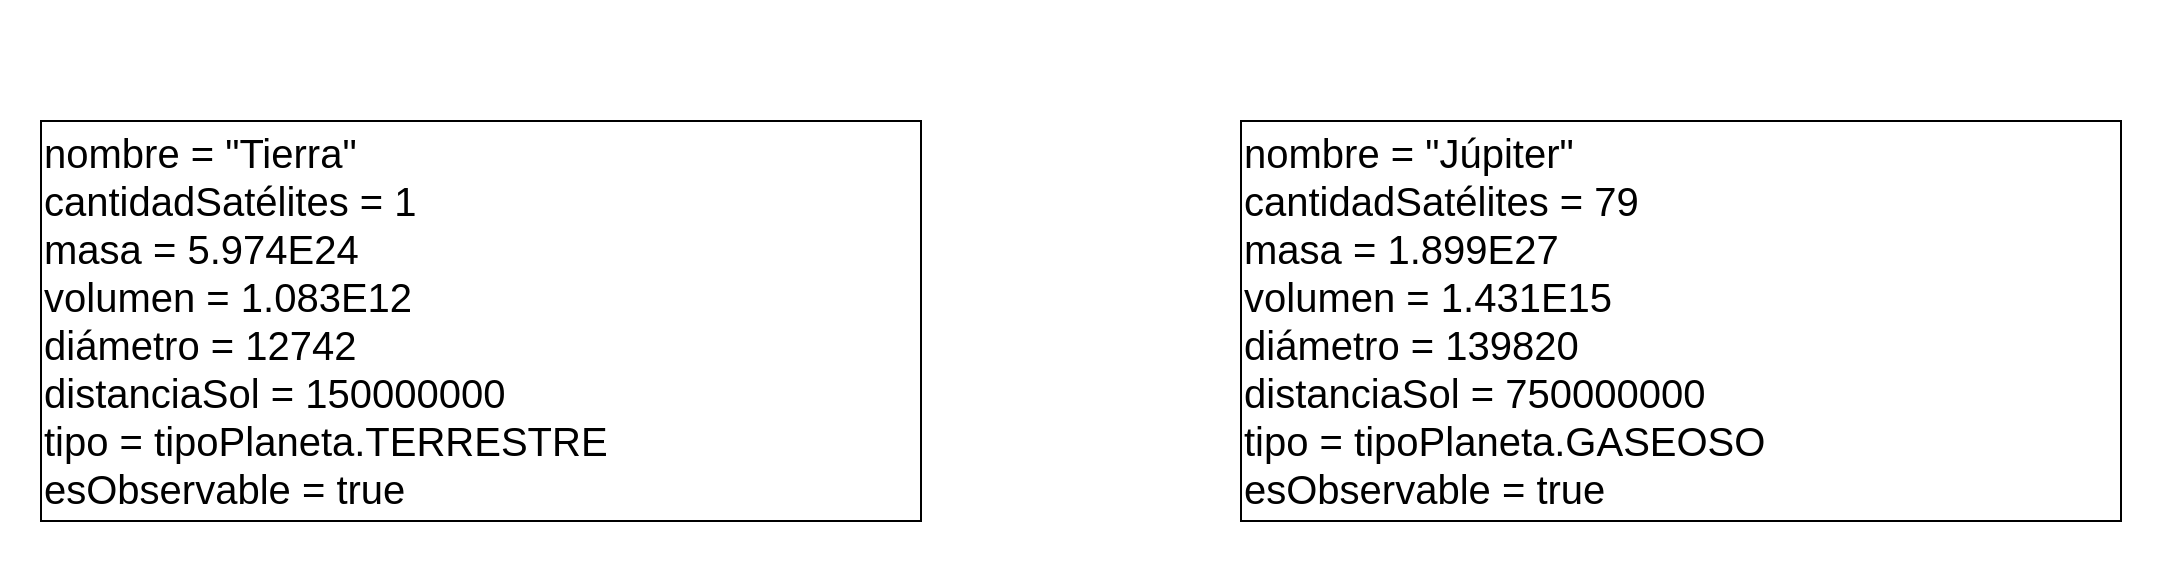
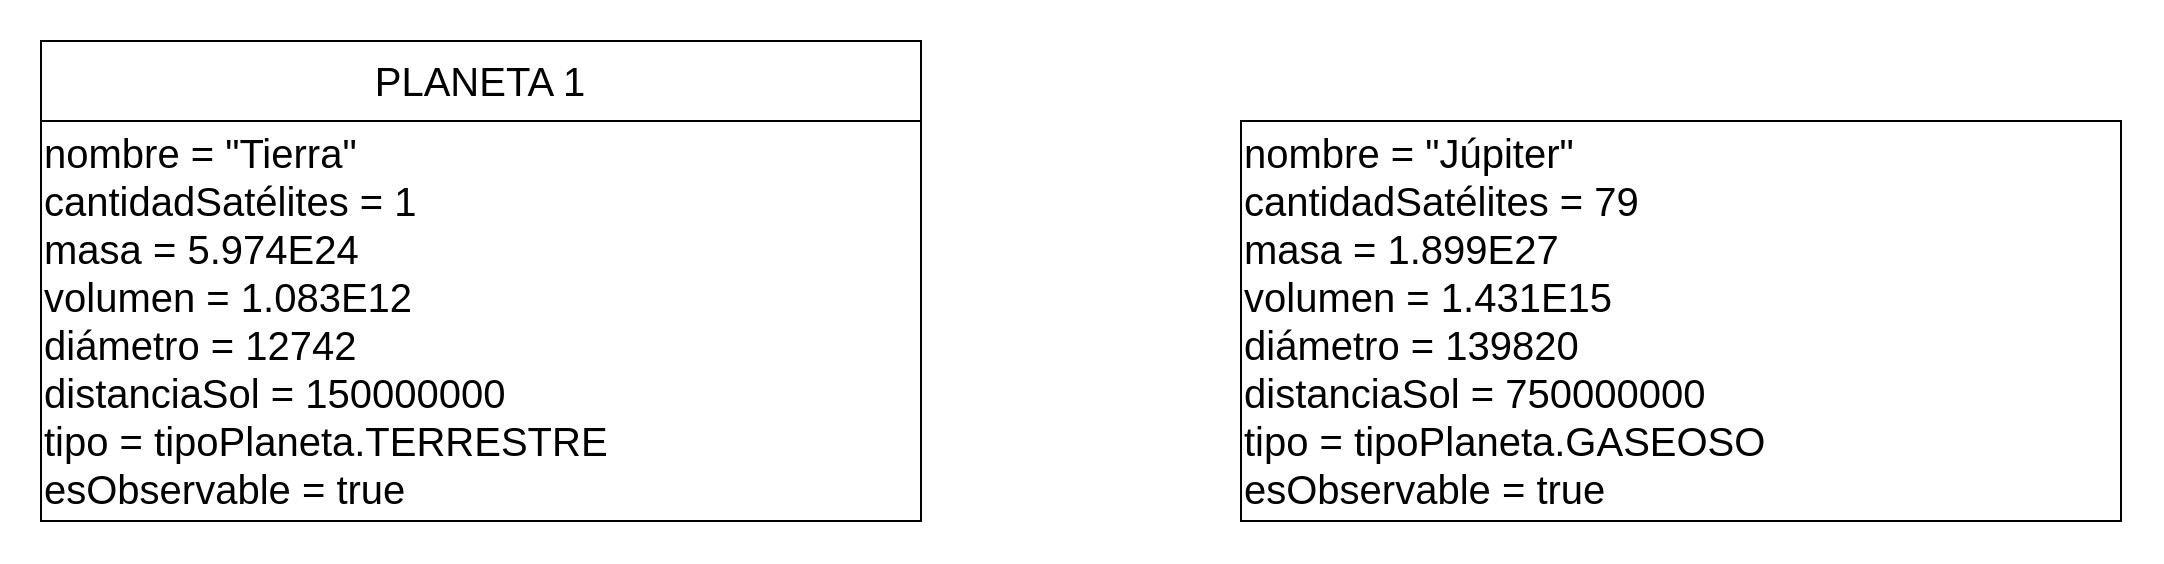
  <mxCell id="0" />
  <mxCell id="1" parent="0" />
+ <mxCell id="2" value="&lt;font style=&quot;font-size: 20px;&quot;&gt;PLANETA 1&lt;/font&gt;" style="rounded=0;whiteSpace=wrap;html=1;" vertex="1" parent="1"><mxGeometry x="20" y="20" width="440" height="40" as="geometry" /></mxCell>
  <mxCell id="3" value="&lt;div&gt;&lt;font style=&quot;font-size: 20px;&quot;&gt;nombre = &quot;Tierra&quot;&lt;/font&gt;&lt;/div&gt;&lt;div&gt;&lt;font style=&quot;font-size: 20px;&quot;&gt;cantidadSatélites = 1&lt;/font&gt;&lt;/div&gt;&lt;div&gt;&lt;font style=&quot;font-size: 20px;&quot;&gt;masa = 5.974E24&lt;/font&gt;&lt;/div&gt;&lt;div&gt;&lt;font style=&quot;font-size: 20px;&quot;&gt;volumen = 1.083E12&lt;/font&gt;&lt;/div&gt;&lt;div&gt;&lt;font style=&quot;font-size: 20px;&quot;&gt;diámetro = 12742&lt;/font&gt;&lt;/div&gt;&lt;div&gt;&lt;font style=&quot;font-size: 20px;&quot;&gt;distanciaSol = 150000000&lt;/font&gt;&lt;/div&gt;&lt;div&gt;&lt;font style=&quot;font-size: 20px;&quot;&gt;tipo = tipoPlaneta.TERRESTRE&lt;/font&gt;&lt;/div&gt;&lt;div&gt;&lt;font style=&quot;font-size: 20px;&quot;&gt;esObservable = true&lt;/font&gt;&lt;/div&gt;" style="rounded=0;whiteSpace=wrap;html=1;align=left;" vertex="1" parent="1"><mxGeometry x="20" y="60" width="440" height="200" as="geometry" /></mxCell>
  <mxCell id="4" value="&lt;div&gt;&lt;span style=&quot;font-size: 20px;&quot;&gt;nombre = &quot;Júpiter&quot;&lt;/span&gt;&lt;/div&gt;&lt;div&gt;&lt;span style=&quot;font-size: 20px;&quot;&gt;cantidadSatélites = 79&lt;/span&gt;&lt;/div&gt;&lt;div&gt;&lt;span style=&quot;font-size: 20px;&quot;&gt;masa = 1.899E27&lt;/span&gt;&lt;/div&gt;&lt;div&gt;&lt;span style=&quot;font-size: 20px;&quot;&gt;volumen = 1.431E15&lt;/span&gt;&lt;/div&gt;&lt;div&gt;&lt;span style=&quot;font-size: 20px;&quot;&gt;diámetro = 139820&lt;/span&gt;&lt;/div&gt;&lt;div&gt;&lt;span style=&quot;font-size: 20px;&quot;&gt;distanciaSol = 750000000&lt;/span&gt;&lt;/div&gt;&lt;div&gt;&lt;span style=&quot;font-size: 20px;&quot;&gt;tipo = tipoPlaneta.GASEOSO&lt;/span&gt;&lt;/div&gt;&lt;div&gt;&lt;span style=&quot;font-size: 20px;&quot;&gt;esObservable = true&lt;/span&gt;&lt;/div&gt;" style="rounded=0;whiteSpace=wrap;html=1;align=left;" vertex="1" parent="1"><mxGeometry x="620" y="60" width="440" height="200" as="geometry" /></mxCell>
